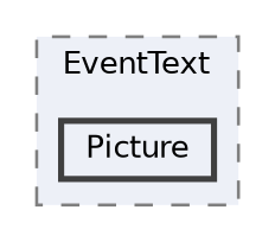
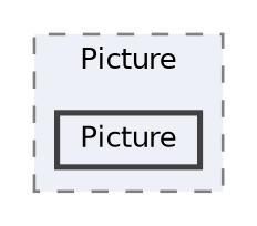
  digraph {
    compound=true
    rankdir=LR
    n1 [color=grey25 fillcolor="#edf0f7" fontname=Helvetica fontsize=10 height=0.2 label=Picture shape=box style="filled,bold" width=0.4]
    subgraph cluster_1 {
      bgcolor="#edf0f7"
      fontname=Helvetica
      fontsize=10
-     label=EventText
+     label=Picture
      pencolor=grey50
      style="filled,dashed"
      n1
    }
  }
